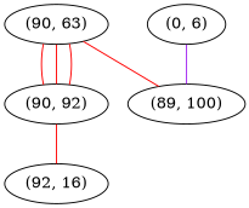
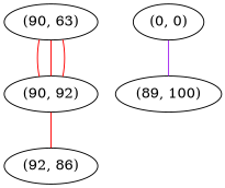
  graph {
    edge [color=red weight=1]
    n1 [label="(90, 63)"]
    "(90, 92)"
    "(89, 100)"
-   "(92, 16)"
-   "(0, 0)" [label="(0, 6)"]
+   "(92, 16)" [label="(92, 86)"]
+   "(0, 0)"
    n1 -- "(90, 92)"
    n1 -- "(90, 92)"
    n1 -- "(90, 92)"
-   n1 -- "(89, 100)"
    "(90, 92)" -- "(92, 16)"
    "(0, 0)" -- "(89, 100)" [color=purple weight=4]
  }
